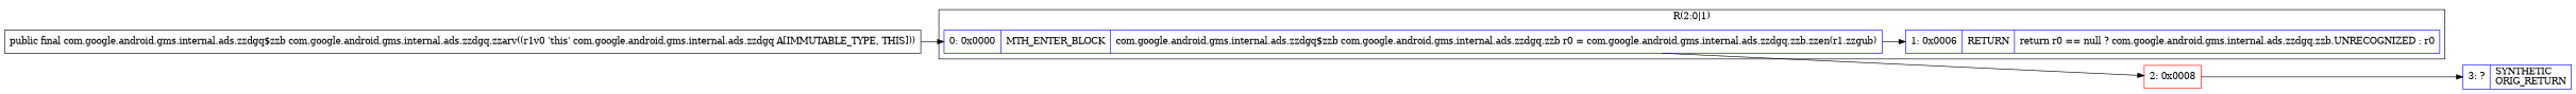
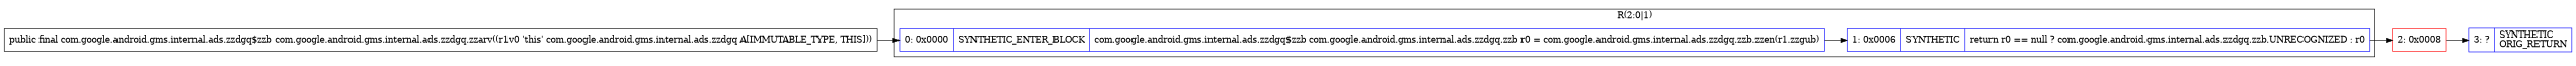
  digraph {
    rankdir=LR
    node [color=blue shape=record]
-   n1 [label="{0\:\ 0x0000|MTH_ENTER_BLOCK\l|com.google.android.gms.internal.ads.zzdgq$zzb com.google.android.gms.internal.ads.zzdgq.zzb r0 = com.google.android.gms.internal.ads.zzdgq.zzb.zzen(r1.zzgub)\l}"]
-   n2 [label="{1\:\ 0x0006|RETURN\l|return r0 == null ? com.google.android.gms.internal.ads.zzdgq.zzb.UNRECOGNIZED : r0\l}"]
+   n1 [label="{0\:\ 0x0000|SYNTHETIC_ENTER_BLOCK\l|com.google.android.gms.internal.ads.zzdgq$zzb com.google.android.gms.internal.ads.zzdgq.zzb r0 = com.google.android.gms.internal.ads.zzdgq.zzb.zzen(r1.zzgub)\l}"]
+   n2 [label="{1\:\ 0x0006|SYNTHETIC\l|return r0 == null ? com.google.android.gms.internal.ads.zzdgq.zzb.UNRECOGNIZED : r0\l}"]
    n3 [color=red label="{2\:\ 0x0008}"]
    n4 [label="{3\:\ ?|SYNTHETIC\lORIG_RETURN\l}"]
    n5 [label="{public final com.google.android.gms.internal.ads.zzdgq$zzb com.google.android.gms.internal.ads.zzdgq.zzarv((r1v0 'this' com.google.android.gms.internal.ads.zzdgq A[IMMUTABLE_TYPE, THIS])) }" color=""]
    subgraph cluster_1 {
      label="R(2:0|1)"
      n1
      n2
    }
    n1 -> n2
-   n1 -> n3
+   n2 -> n3
    n3 -> n4
    n5 -> n1
  }
